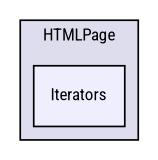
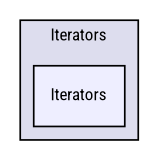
  digraph {
    compound=true
    fontname="Roboto Condensed"
    n1 [fillcolor="#eeeeff" fontname="Roboto Condensed" fontsize=10 label=Iterators pencolor=black shape=box style=filled]
    subgraph cluster_1 {
      bgcolor="#ddddee"
      fontsize=10
-     label=HTMLPage
+     label=Iterators
      pencolor=black
      n1
    }
  }
